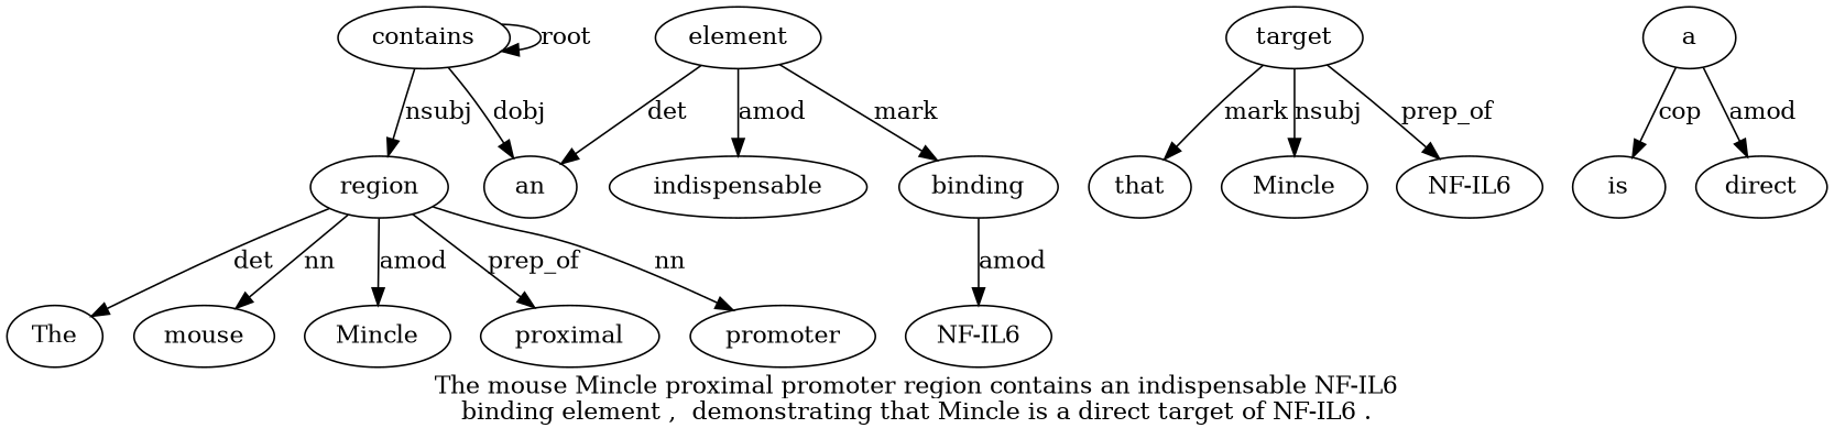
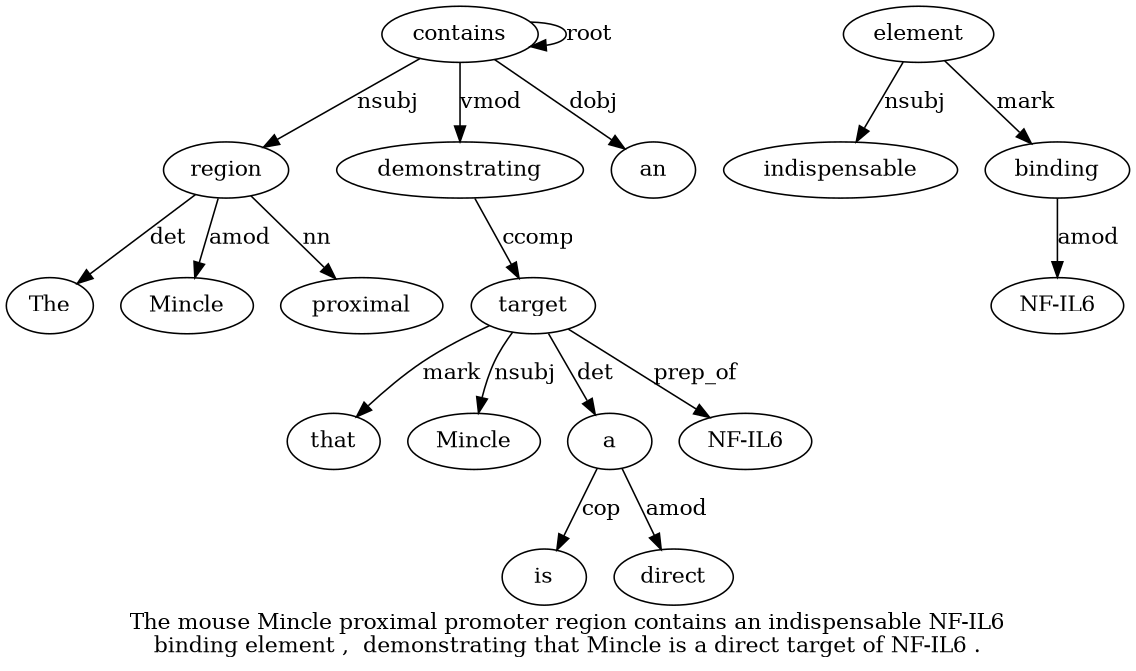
  digraph {
    label="The mouse Mincle proximal promoter region contains an indispensable NF-IL6\nbinding element ,  demonstrating that Mincle is a direct target of NF-IL6 ."
    node [fillcolor=white style=filled]
    n1 [label=region]
    n2 [label=The]
-   n3 [label=mouse]
    n4 [label=Mincle]
    n5 [label=proximal]
-   n6 [label=promoter]
    n7 [label=contains]
+   n8 [label=demonstrating]
    n9 [label=an]
    n10 [label=element]
    n11 [label=indispensable]
    n12 [label=binding]
    n13 [label=target]
    n14 [label="NF-IL6"]
    n15 [label=that]
    n16 [label=Mincle]
    n17 [label=a]
    n18 [label="NF-IL6"]
    n19 [label=is]
    n20 [label=direct]
    n1 -> n2 [label=det]
-   n1 -> n3 [label=nn]
    n1 -> n4 [label=amod]
-   n1 -> n5 [label=prep_of]
-   n1 -> n6 [label=nn]
+   n1 -> n5 [label=nn]
    n7 -> n1 [label=nsubj]
    n7 -> n7 [label=root]
+   n7 -> n8 [label=vmod]
    n7 -> n9 [label=dobj]
-   n10 -> n9 [label=det]
-   n10 -> n11 [label=amod]
+   n8 -> n13 [label=ccomp]
+   n10 -> n11 [label=nsubj]
    n10 -> n12 [label=mark]
    n12 -> n14 [label=amod]
    n13 -> n15 [label=mark]
    n13 -> n16 [label=nsubj]
+   n13 -> n17 [label=det]
    n13 -> n18 [label=prep_of]
    n17 -> n19 [label=cop]
    n17 -> n20 [label=amod]
  }
